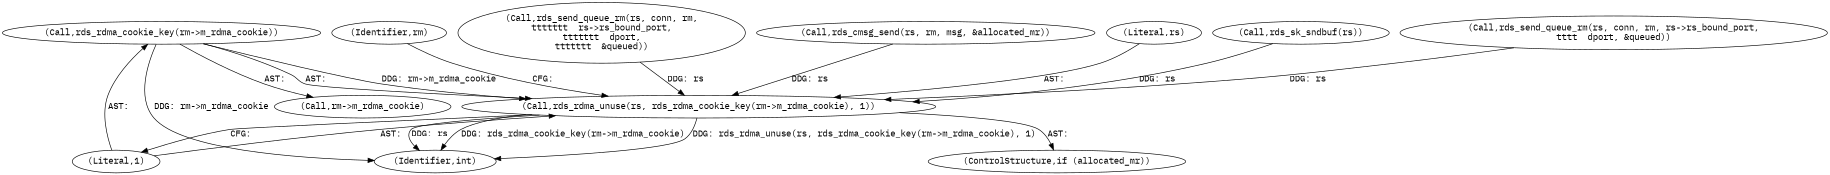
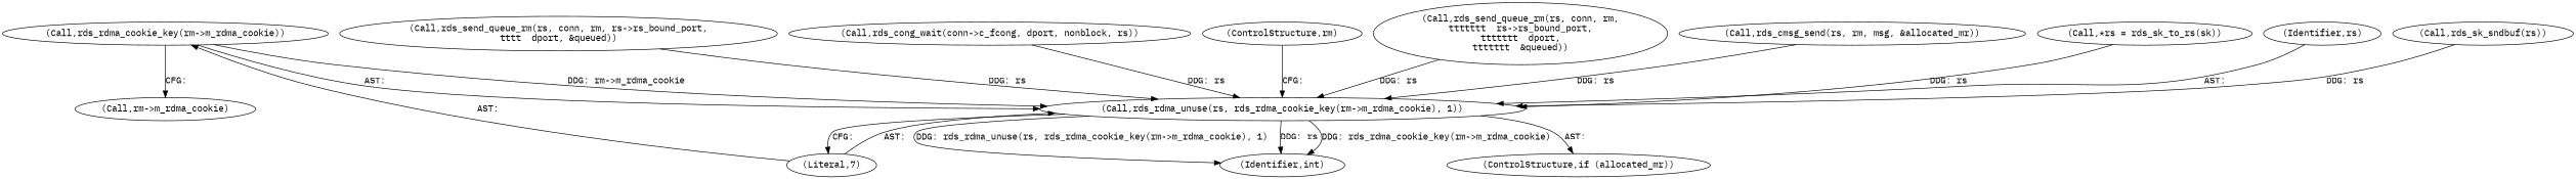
  digraph {
    fontname="IBM Plex Mono"
    node [fontname="IBM Plex Mono"]
    edge [fontname="IBM Plex Mono"]
    n1 [label="(Call,rds_rdma_cookie_key(rm->m_rdma_cookie))"]
    n2 [label="(Call,rds_rdma_unuse(rs, rds_rdma_cookie_key(rm->m_rdma_cookie), 1))"]
    n3 [label="(Identifier,int)"]
    n4 [label="(Call,rm->m_rdma_cookie)"]
-   n5 [label="(Literal,1)"]
+   n5 [label="(Literal,7)"]
    n6 [label="(ControlStructure,if (allocated_mr))"]
    n7 [label="(Call,rds_send_queue_rm(rs, conn, rm, rs->rs_bound_port,\n\t\t\t\t  dport, &queued))"]
-   n9 [label="(Identifier,rm)"]
+   n8 [label="(Call,rds_cong_wait(conn->c_fcong, dport, nonblock, rs))"]
+   n9 [label="(ControlStructure,rm)"]
    n10 [label="(Call,rds_send_queue_rm(rs, conn, rm,\n\t\t\t\t\t\t\t  rs->rs_bound_port,\n\t\t\t\t\t\t\t  dport,\n\t\t\t\t\t\t\t  &queued))"]
    n11 [label="(Call,rds_cmsg_send(rs, rm, msg, &allocated_mr))"]
-   n13 [label="(Literal,rs)"]
+   n12 [label="(Call,*rs = rds_sk_to_rs(sk))"]
+   n13 [label="(Identifier,rs)"]
    n14 [label="(Call,rds_sk_sndbuf(rs))"]
    n1 -> n2 [label="AST: "]
    n1 -> n2 [label="DDG: rm->m_rdma_cookie"]
-   n1 -> n3 [label="DDG: rm->m_rdma_cookie"]
-   n1 -> n4 [label="AST: "]
+   n1 -> n4 [label="CFG: "]
    n2 -> n3 [label="DDG: rds_rdma_cookie_key(rm->m_rdma_cookie)"]
    n2 -> n3 [label="DDG: rds_rdma_unuse(rs, rds_rdma_cookie_key(rm->m_rdma_cookie), 1)"]
    n2 -> n3 [label="DDG: rs"]
    n2 -> n5 [label="CFG: "]
    n2 -> n6 [label="AST: "]
    n5 -> n1 [label="AST: "]
    n5 -> n2 [label="AST: "]
    n7 -> n2 [label="DDG: rs"]
+   n8 -> n2 [label="DDG: rs"]
    n9 -> n2 [label="CFG: "]
    n10 -> n2 [label="DDG: rs"]
    n11 -> n2 [label="DDG: rs"]
+   n12 -> n2 [label="DDG: rs"]
    n13 -> n2 [label="AST: "]
    n14 -> n2 [label="DDG: rs"]
  }
